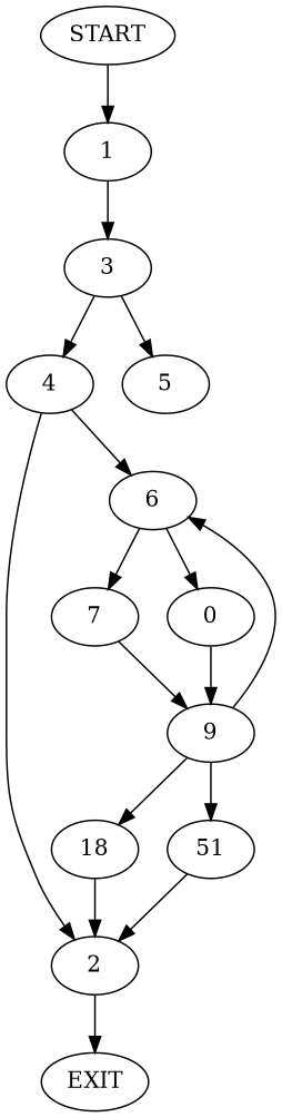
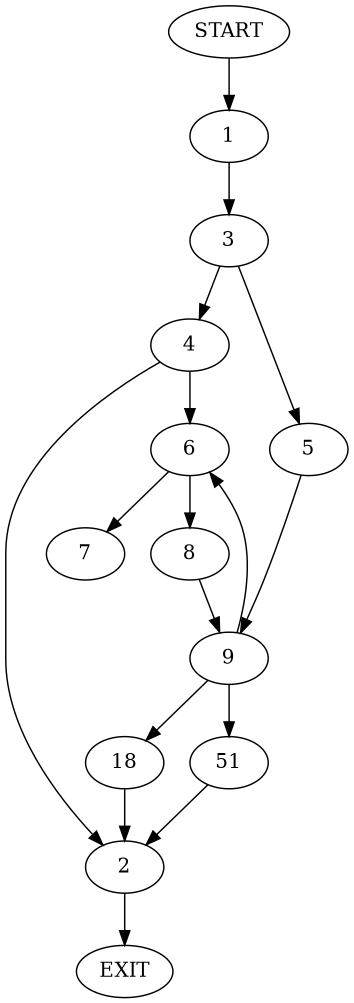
  digraph {
    n1 [label=START]
    1
    3
    n4 [label=EXIT]
    2
    4
    5
    6
    7
-   8 [label=0]
+   8
    9
    n12 [label=18]
    n13 [label=51]
    n1 -> 1
    1 -> 3
    3 -> 4
    3 -> 5
    2 -> n4
    4 -> 2
    4 -> 6
    6 -> 7
    6 -> 8
-   7 -> 9
+   5 -> 9
    8 -> 9
    9 -> 6
    9 -> n12
    9 -> n13
    n12 -> 2
    n13 -> 2
  }
